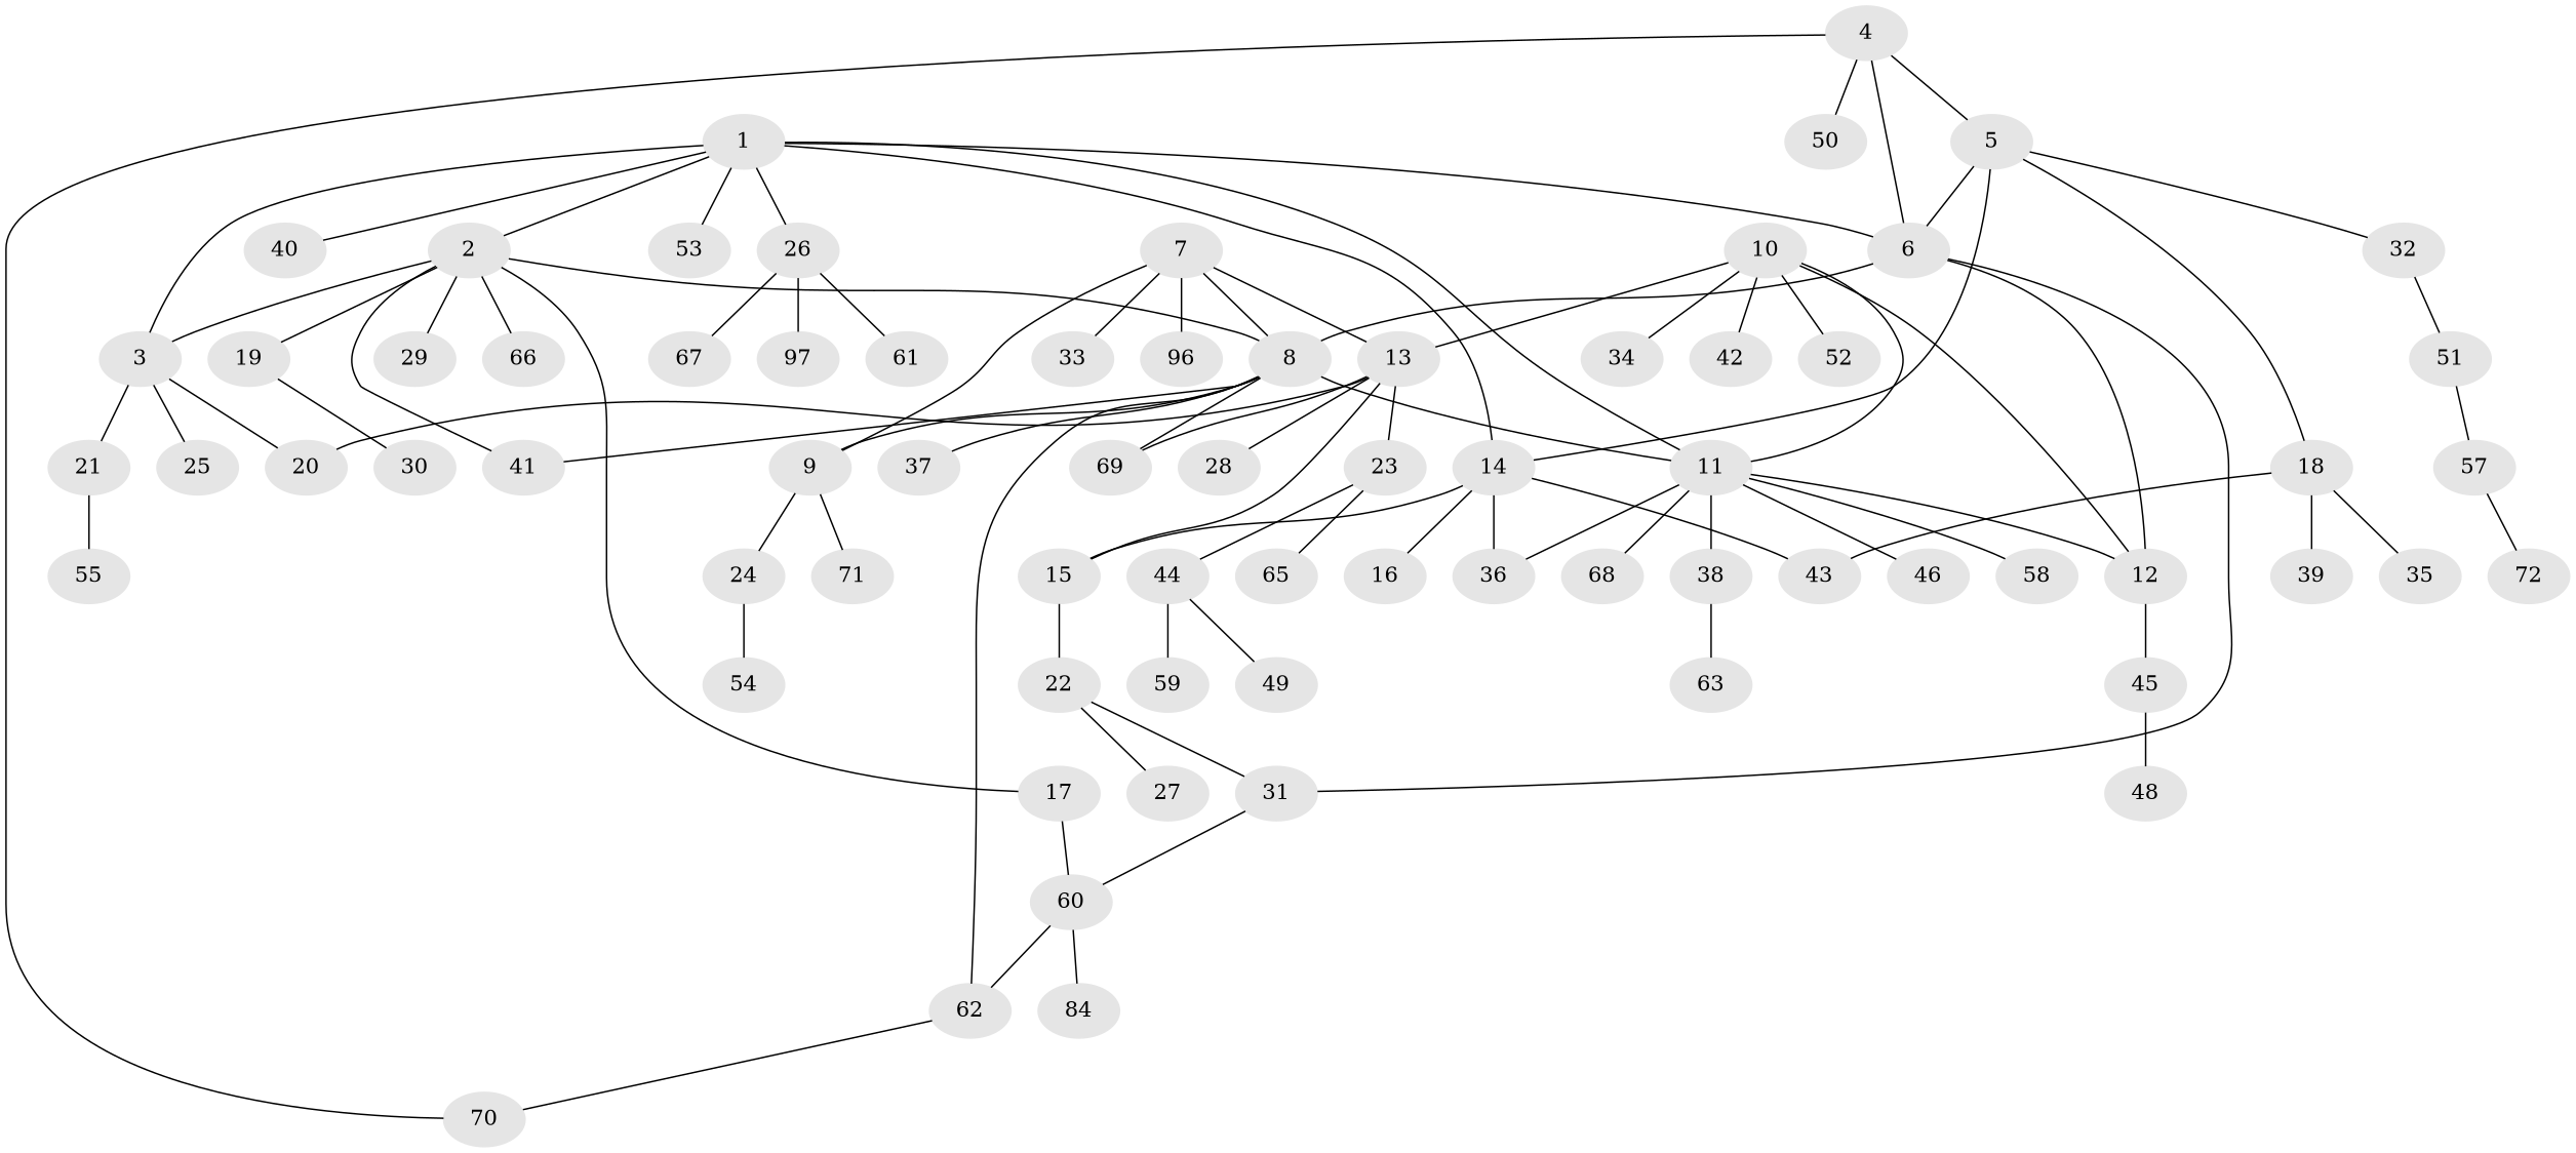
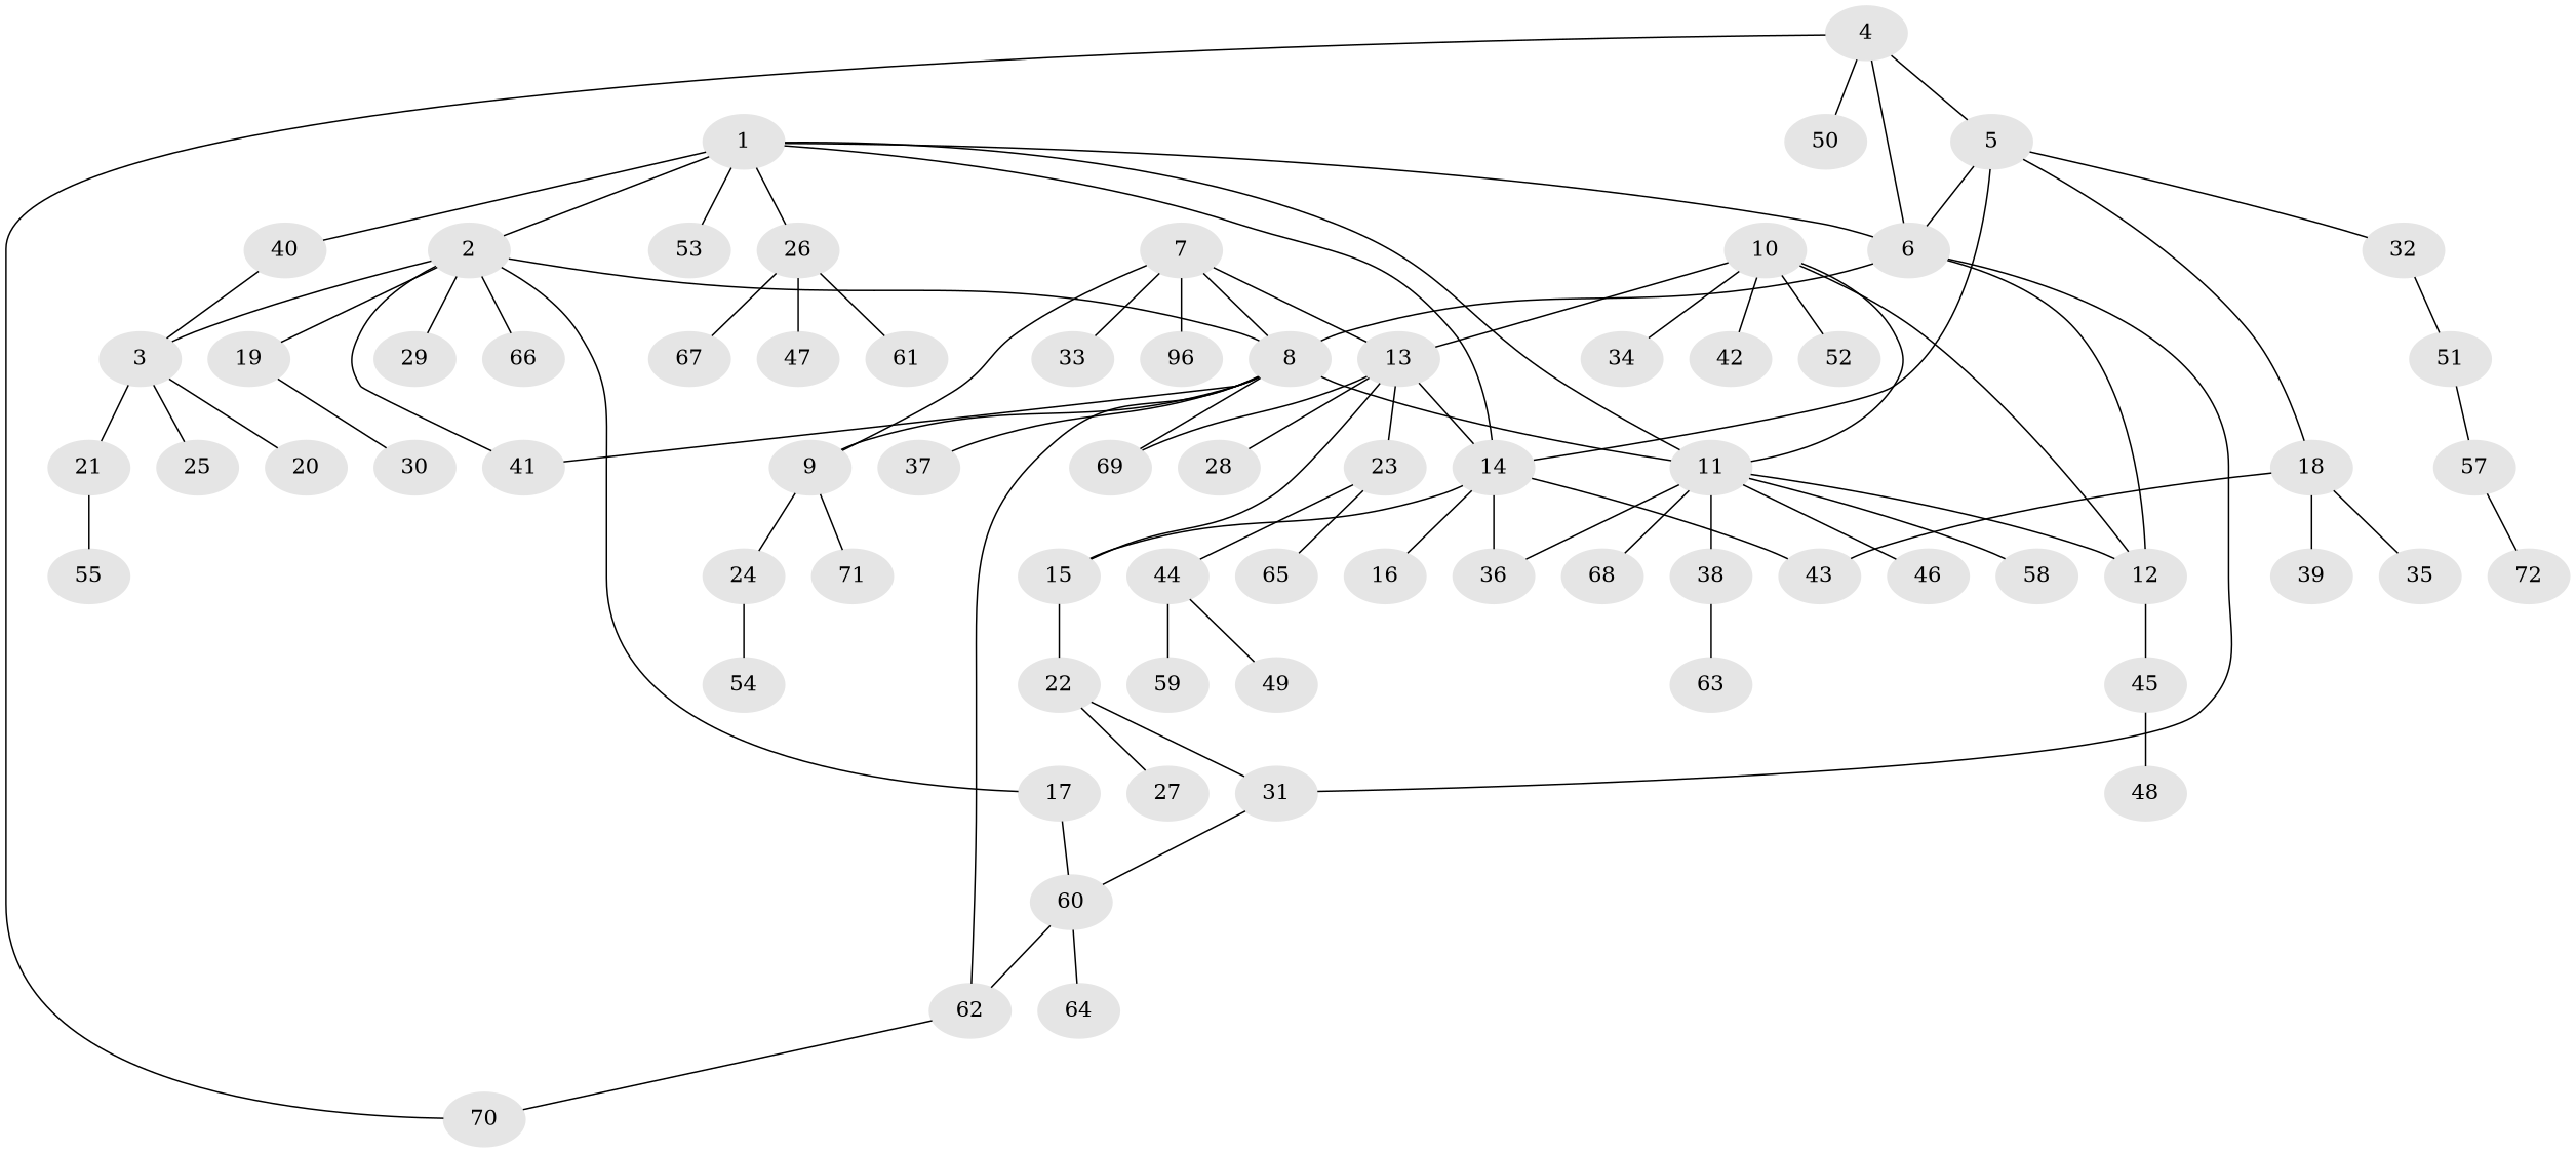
  graph {
    node [color=gray90 style=filled]
    1
    2
    3
    6
    11
    14
    26
    40
    53
    8
    17
    19
    29
    41
    66
    20
    21
    25
    12
    31
    36
    38
    46
    58
    68
    15
    16
    43
-   47 [label=97]
+   47
    61
    67
    9
    37
    62
    69
    60
    30
    55
    4
    5
    50
    70
    18
    32
    35
    39
    51
    45
    7
    13
    33
    n52 [label=96]
    24
    71
    23
    28
    54
    10
    34
    42
    52
    63
    48
    22
    44
    65
    27
-   64 [label=84]
+   64
    49
    59
    57
    72
    1 -- 2
-   1 -- 3
+   40 -- 3
    1 -- 6
    1 -- 11
    1 -- 14
    1 -- 26
    1 -- 40
    1 -- 53
    2 -- 3
    2 -- 8
    2 -- 17
    2 -- 19
    2 -- 29
    2 -- 41
    2 -- 66
    3 -- 20
    3 -- 21
    3 -- 25
    6 -- 8
    6 -- 12
    6 -- 31
    11 -- 12
    11 -- 36
    11 -- 38
    11 -- 46
    11 -- 58
    11 -- 68
    14 -- 36
    14 -- 15
    14 -- 16
    14 -- 43
    26 -- 47
    26 -- 61
    26 -- 67
    8 -- 11
    8 -- 41
    8 -- 9
    8 -- 37
    8 -- 62
    8 -- 69
    17 -- 60
    19 -- 30
    21 -- 55
    12 -- 45
    31 -- 60
    38 -- 63
    15 -- 22
    9 -- 24
    9 -- 71
    62 -- 70
    60 -- 62
    60 -- 64
    4 -- 6
    4 -- 5
    4 -- 50
    4 -- 70
    5 -- 6
    5 -- 14
    5 -- 18
    5 -- 32
    18 -- 43
    18 -- 35
    18 -- 39
    32 -- 51
    51 -- 57
    45 -- 48
    7 -- 8
    7 -- 9
    7 -- 13
    7 -- 33
    7 -- n52
-   13 -- 20
+   13 -- 14
    13 -- 15
    13 -- 69
    13 -- 23
    13 -- 28
    24 -- 54
    23 -- 44
    23 -- 65
    10 -- 11
    10 -- 12
    10 -- 13
    10 -- 34
    10 -- 42
    10 -- 52
    22 -- 31
    22 -- 27
    44 -- 49
    44 -- 59
    57 -- 72
  }
